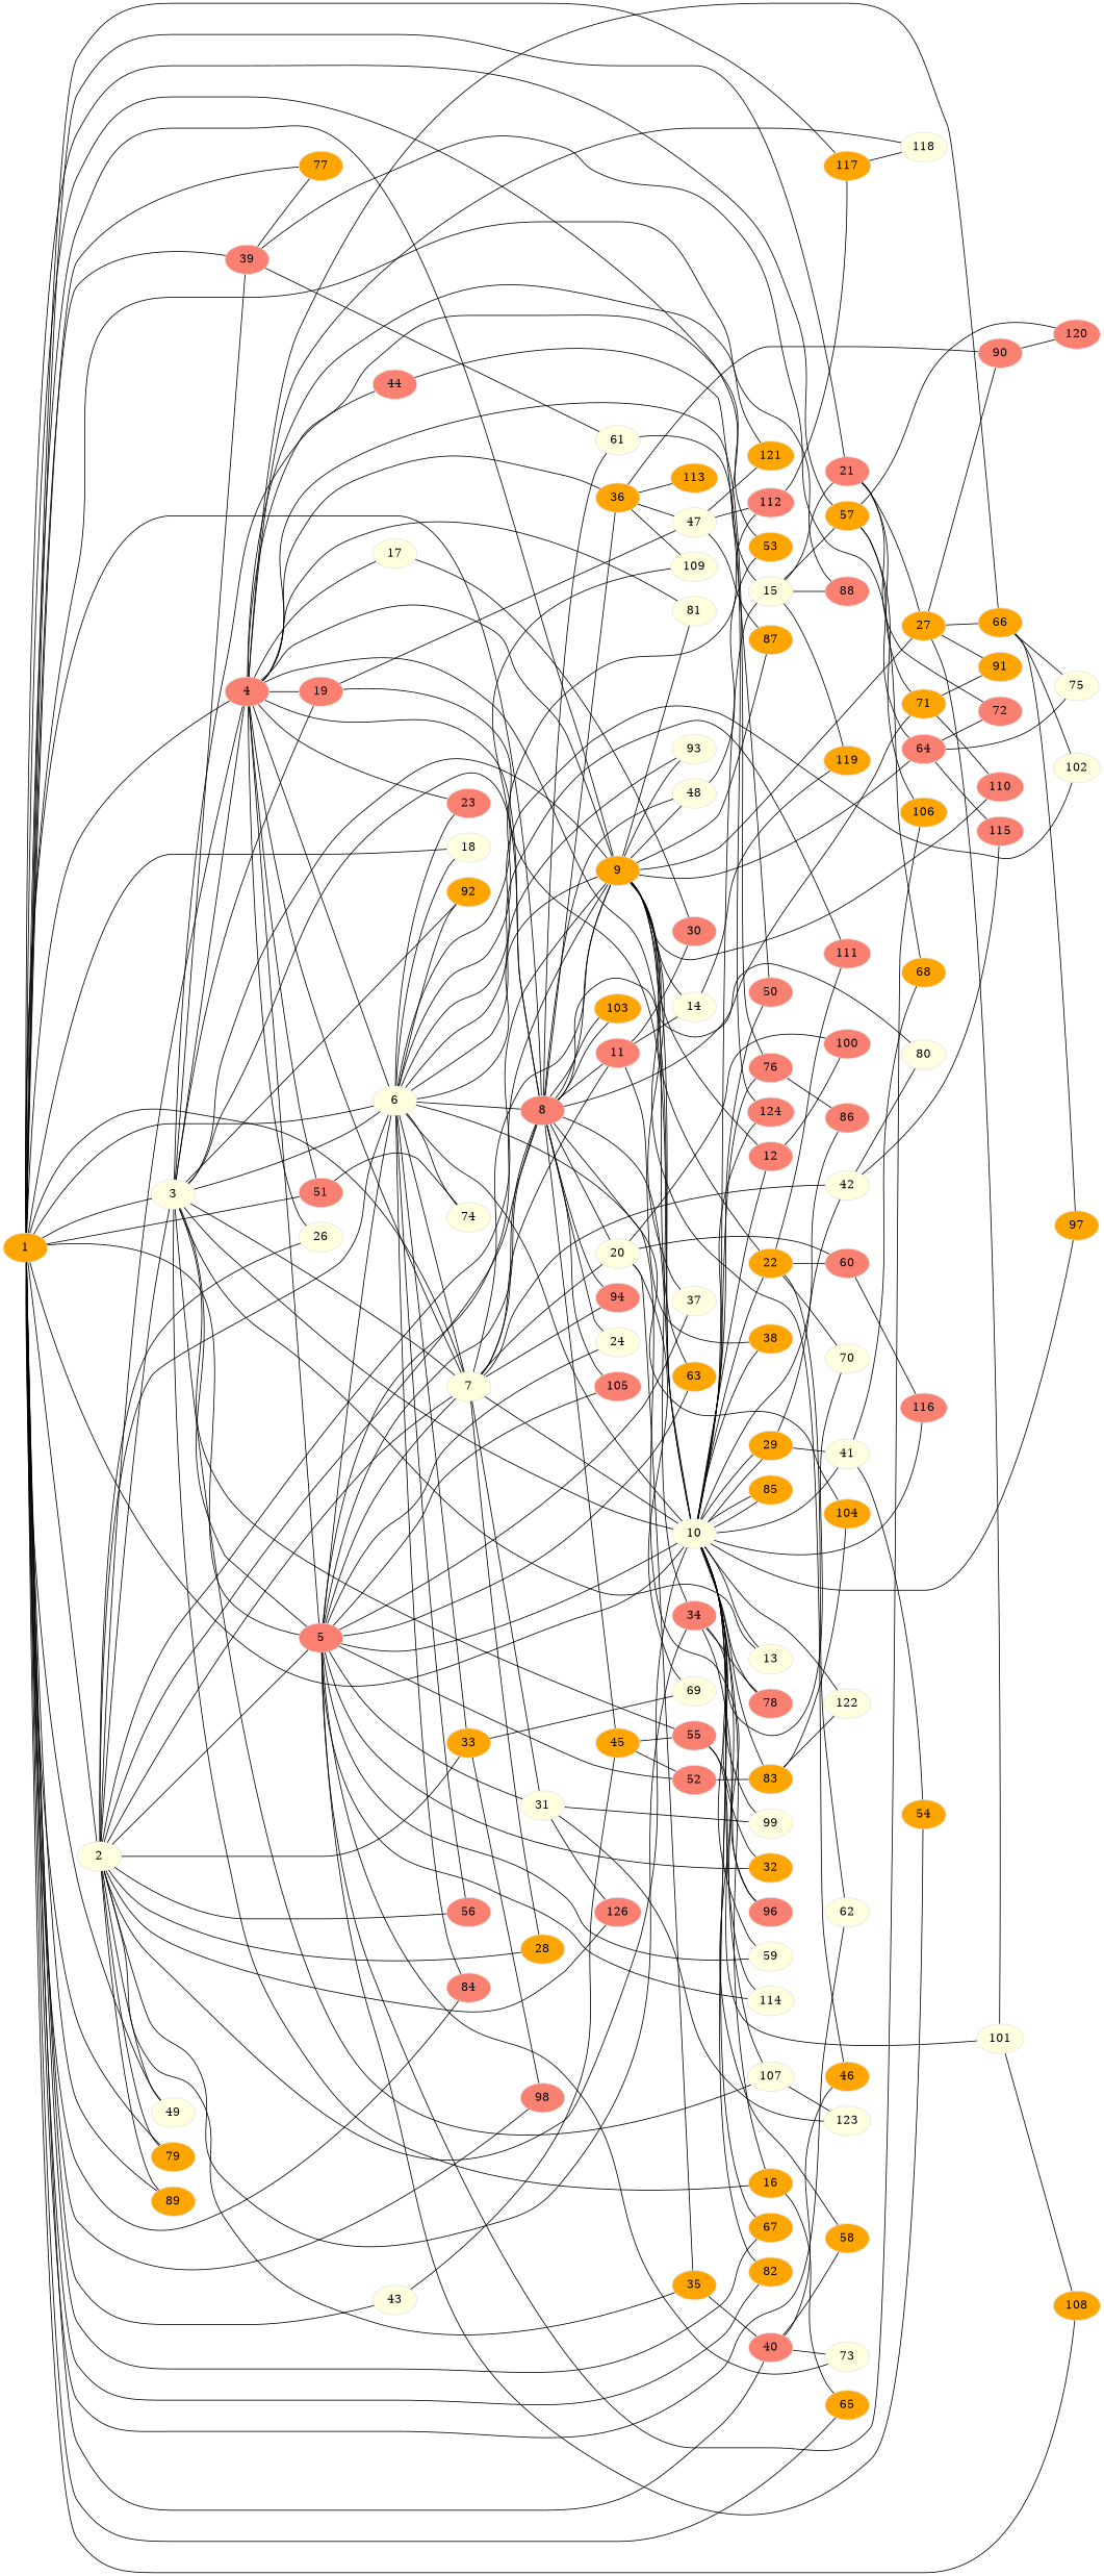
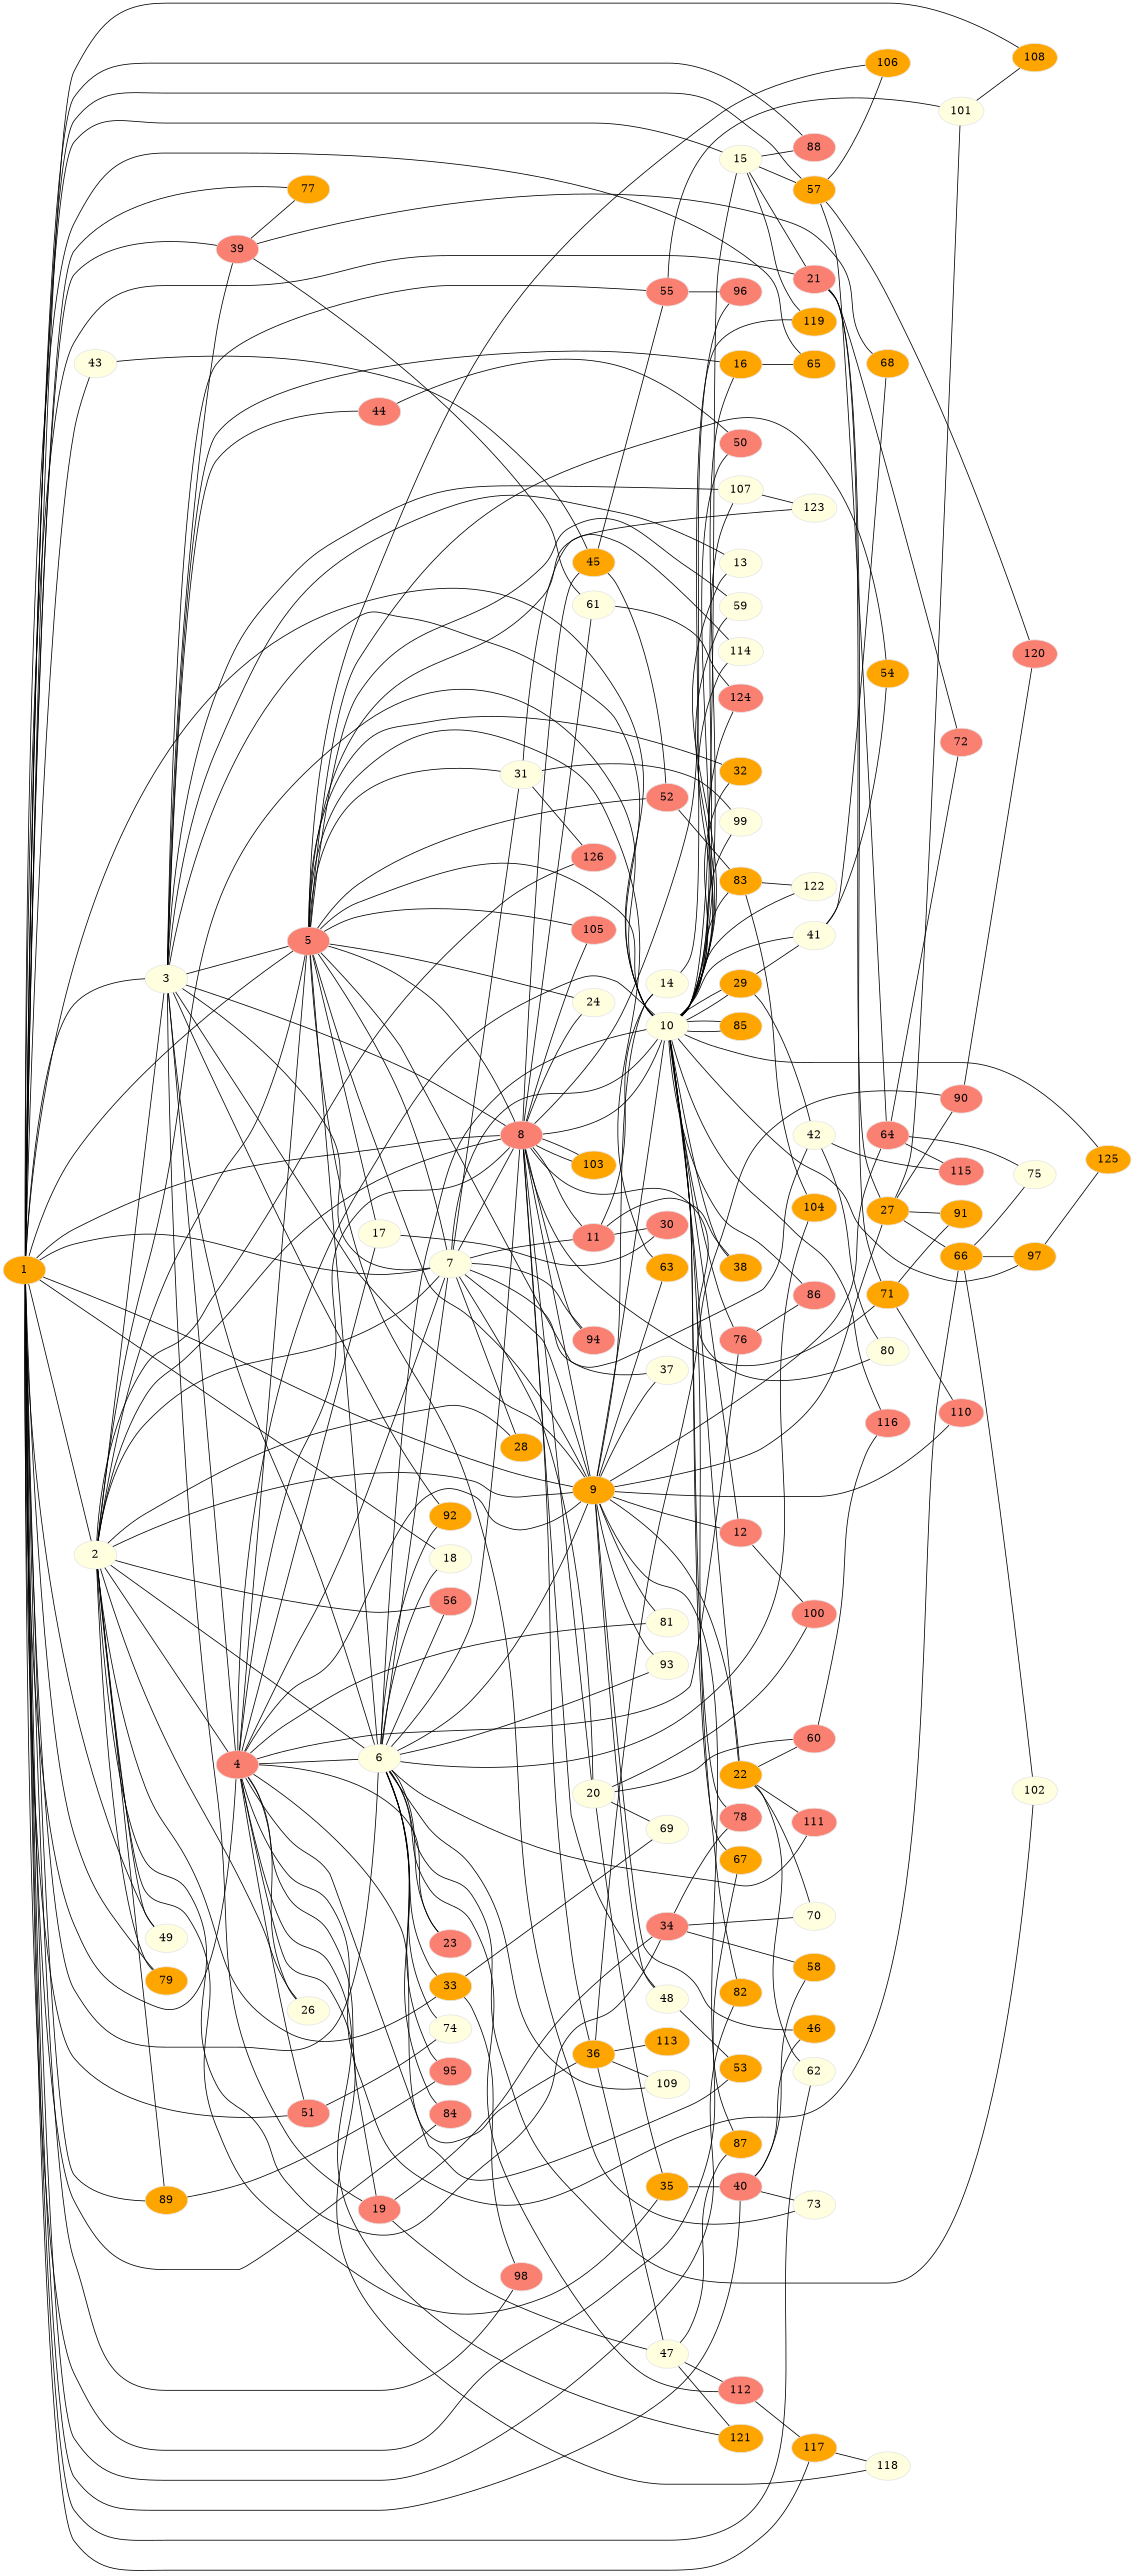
  graph {
    rankdir=LR
    node [color=gray90 fillcolor=orange style=filled]
    2 [fillcolor=lightyellow]
    1
    3 [fillcolor=lightyellow]
    4 [fillcolor=salmon]
    5 [fillcolor=salmon]
    6 [fillcolor=lightyellow]
    7 [fillcolor=lightyellow]
    8 [fillcolor=salmon]
    9
    10 [fillcolor=lightyellow]
    15 [fillcolor=lightyellow]
    18 [fillcolor=lightyellow]
    21 [fillcolor=salmon]
    39 [fillcolor=salmon]
    40 [fillcolor=salmon]
    43 [fillcolor=lightyellow]
    49 [fillcolor=lightyellow]
    51 [fillcolor=salmon]
    57
    62 [fillcolor=lightyellow]
    65
    67
    77
    79
    82
    84 [fillcolor=salmon]
    88 [fillcolor=salmon]
    89
    98 [fillcolor=salmon]
    108
    117
    26 [fillcolor=lightyellow]
    28
    33
    34 [fillcolor=salmon]
    35
    56 [fillcolor=salmon]
    126 [fillcolor=salmon]
    13 [fillcolor=lightyellow]
    16
    19 [fillcolor=salmon]
    44 [fillcolor=salmon]
    55 [fillcolor=salmon]
    92
    107 [fillcolor=lightyellow]
    17 [fillcolor=lightyellow]
    23 [fillcolor=salmon]
    36
    53
    66
    76 [fillcolor=salmon]
    81 [fillcolor=lightyellow]
    118 [fillcolor=lightyellow]
    121
    24 [fillcolor=lightyellow]
    31 [fillcolor=lightyellow]
    32
    37 [fillcolor=lightyellow]
    52 [fillcolor=salmon]
    54
    59 [fillcolor=lightyellow]
    63
    73 [fillcolor=lightyellow]
    105 [fillcolor=salmon]
    106
    114 [fillcolor=lightyellow]
    74 [fillcolor=lightyellow]
    93 [fillcolor=lightyellow]
+   95 [fillcolor=salmon]
    102 [fillcolor=lightyellow]
    104
    109 [fillcolor=lightyellow]
    111 [fillcolor=salmon]
    112 [fillcolor=salmon]
    11 [fillcolor=salmon]
    20 [fillcolor=lightyellow]
    42 [fillcolor=lightyellow]
    94 [fillcolor=salmon]
    45
    48 [fillcolor=lightyellow]
    61 [fillcolor=lightyellow]
    71
    80 [fillcolor=lightyellow]
    96 [fillcolor=salmon]
    103
    12 [fillcolor=salmon]
    14 [fillcolor=lightyellow]
    22
    27
    46
    64 [fillcolor=salmon]
    87
    110 [fillcolor=salmon]
    29
    38
    41 [fillcolor=lightyellow]
    50 [fillcolor=salmon]
    78 [fillcolor=salmon]
    83
    85
    86 [fillcolor=salmon]
    97
    99 [fillcolor=lightyellow]
    116 [fillcolor=salmon]
    122 [fillcolor=lightyellow]
    124 [fillcolor=salmon]
+   125
    119
    72 [fillcolor=salmon]
    68
    58
    120 [fillcolor=salmon]
    69 [fillcolor=lightyellow]
    70 [fillcolor=lightyellow]
    47 [fillcolor=lightyellow]
    101 [fillcolor=lightyellow]
    123 [fillcolor=lightyellow]
    30 [fillcolor=salmon]
    90 [fillcolor=salmon]
    113
    75 [fillcolor=lightyellow]
    100 [fillcolor=salmon]
    60 [fillcolor=salmon]
    115 [fillcolor=salmon]
    91
    2 -- 3
    2 -- 4
    2 -- 5
    2 -- 6
    2 -- 7
    2 -- 8
    2 -- 9
    2 -- 10
    2 -- 49
    2 -- 79
    2 -- 89
    2 -- 26
    2 -- 28
    2 -- 33
    2 -- 34
    2 -- 35
    2 -- 56
    2 -- 126
    1 -- 2
    1 -- 3
    1 -- 4
    1 -- 5
    1 -- 6
    1 -- 7
    1 -- 8
    1 -- 9
    1 -- 10
    1 -- 15
    1 -- 18
    1 -- 21
    1 -- 39
    1 -- 40
    1 -- 43
    1 -- 49
    1 -- 51
    1 -- 57
    1 -- 62
    1 -- 65
    1 -- 67
    1 -- 77
    1 -- 79
    1 -- 82
    1 -- 84
    1 -- 88
    1 -- 89
    1 -- 98
    1 -- 108
    1 -- 117
    3 -- 4
    3 -- 5
    3 -- 6
    3 -- 7
    3 -- 8
    3 -- 9
    3 -- 10
    3 -- 39
    3 -- 13
    3 -- 16
    3 -- 19
    3 -- 44
    3 -- 55
    3 -- 92
    3 -- 107
    4 -- 5
    4 -- 6
    4 -- 7
    4 -- 8
    4 -- 9
    4 -- 10
    4 -- 51
    4 -- 26
    4 -- 19
    4 -- 17
    4 -- 23
    4 -- 36
    4 -- 53
    4 -- 66
    4 -- 76
    4 -- 81
    4 -- 118
    4 -- 121
    5 -- 6
    5 -- 7
    5 -- 8
    5 -- 9
    5 -- 10
+   5 -- 17
    5 -- 24
    5 -- 31
    5 -- 32
    5 -- 37
    5 -- 52
    5 -- 54
    5 -- 59
    5 -- 63
    5 -- 73
    5 -- 105
    5 -- 106
    5 -- 114
    6 -- 7
    6 -- 8
    6 -- 9
    6 -- 10
    6 -- 18
    6 -- 84
    6 -- 33
    6 -- 56
    6 -- 92
    6 -- 23
    6 -- 74
    6 -- 93
+   6 -- 95
    6 -- 102
    6 -- 104
    6 -- 109
    6 -- 111
    6 -- 112
    7 -- 8
    7 -- 9
    7 -- 10
    7 -- 28
    7 -- 31
    7 -- 11
    7 -- 20
    7 -- 42
    7 -- 94
    8 -- 9
    8 -- 10
    8 -- 36
    8 -- 24
    8 -- 105
    8 -- 11
    8 -- 20
    8 -- 94
    8 -- 45
    8 -- 48
    8 -- 61
    8 -- 71
    8 -- 80
    8 -- 96
    8 -- 103
    8 -- 103
    9 -- 10
    9 -- 81
    9 -- 37
    9 -- 63
    9 -- 93
    9 -- 48
    9 -- 12
    9 -- 14
    9 -- 22
    9 -- 27
    9 -- 46
    9 -- 64
    9 -- 87
    9 -- 110
    10 -- 15
    10 -- 67
    10 -- 82
    10 -- 13
    10 -- 16
    10 -- 107
    10 -- 76
    10 -- 32
    10 -- 59
    10 -- 114
    10 -- 12
    10 -- 22
    10 -- 29
    10 -- 29
    10 -- 38
    10 -- 41
    10 -- 50
    10 -- 78
    10 -- 83
    10 -- 85
    10 -- 85
    10 -- 86
    10 -- 97
    10 -- 99
    10 -- 116
    10 -- 122
    10 -- 124
+   10 -- 125
    15 -- 21
    15 -- 57
    15 -- 88
    15 -- 119
    21 -- 71
    21 -- 27
    21 -- 72
    39 -- 77
    39 -- 61
    39 -- 68
    40 -- 73
    40 -- 46
    40 -- 58
    43 -- 45
    51 -- 74
    57 -- 106
    57 -- 64
    57 -- 120
+   89 -- 95
    117 -- 118
    33 -- 98
    33 -- 69
    34 -- 78
    34 -- 58
    34 -- 70
    35 -- 40
    16 -- 65
    19 -- 34
    19 -- 47
    44 -- 50
    55 -- 96
    55 -- 101
    107 -- 123
    17 -- 30
    36 -- 109
    36 -- 47
    36 -- 90
    36 -- 113
    66 -- 102
    66 -- 97
    66 -- 75
    76 -- 86
    31 -- 126
    31 -- 99
    31 -- 123
    52 -- 83
    112 -- 117
    11 -- 14
    11 -- 38
    11 -- 30
    20 -- 35
    20 -- 69
    20 -- 100
    20 -- 60
    42 -- 80
    42 -- 115
    45 -- 55
    45 -- 52
    48 -- 53
    61 -- 124
    71 -- 110
    71 -- 91
    12 -- 100
    14 -- 119
    22 -- 62
    22 -- 111
    22 -- 70
    22 -- 60
    27 -- 66
    27 -- 101
    27 -- 90
    27 -- 91
    64 -- 72
    64 -- 75
    64 -- 115
    29 -- 42
    29 -- 41
    41 -- 54
    41 -- 68
    83 -- 104
    83 -- 122
+   97 -- 125
    47 -- 121
    47 -- 112
    47 -- 87
    101 -- 108
    90 -- 120
    60 -- 116
  }
